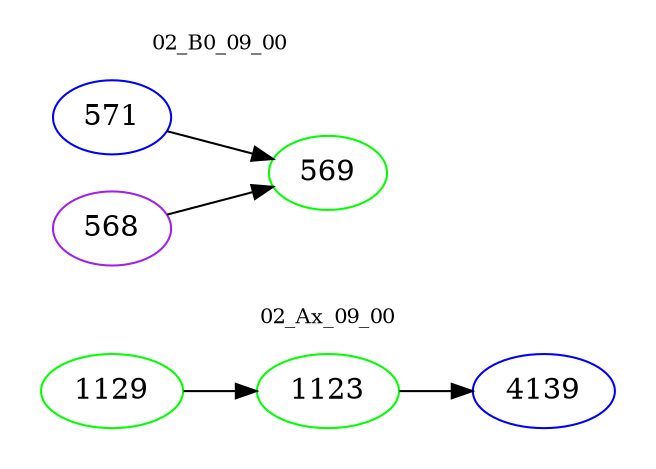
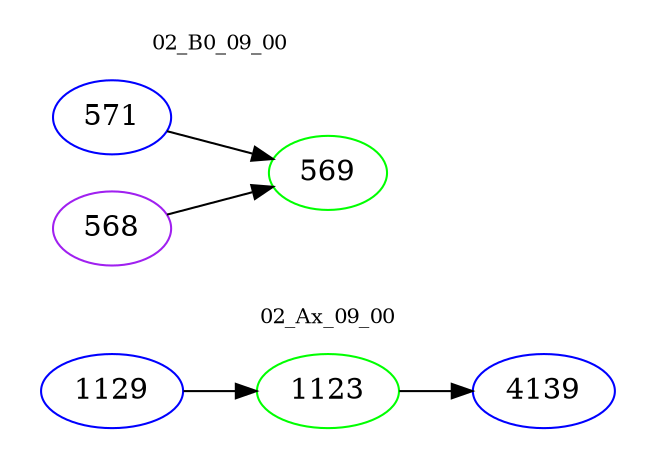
  digraph {
    rankdir=LR
    node [color=blue]
    edge [color=black]
-   n1 [color=green label=1129]
+   n1 [label=1129]
    n2 [color=green label=1123]
    n3 [label=4139]
    n4 [label=571]
    n5 [color=green label=569]
    n6 [color=purple label=568]
    subgraph cluster_1 {
      color=white
      fontsize=10
      label="02_Ax_09_00"
      n1
      n2
      n3
    }
    subgraph cluster_2 {
      color=white
      fontsize=10
      label="02_B0_09_00"
      n4
      n5
      n6
    }
    n1 -> n2
    n2 -> n3
    n4 -> n5
    n6 -> n5
  }
